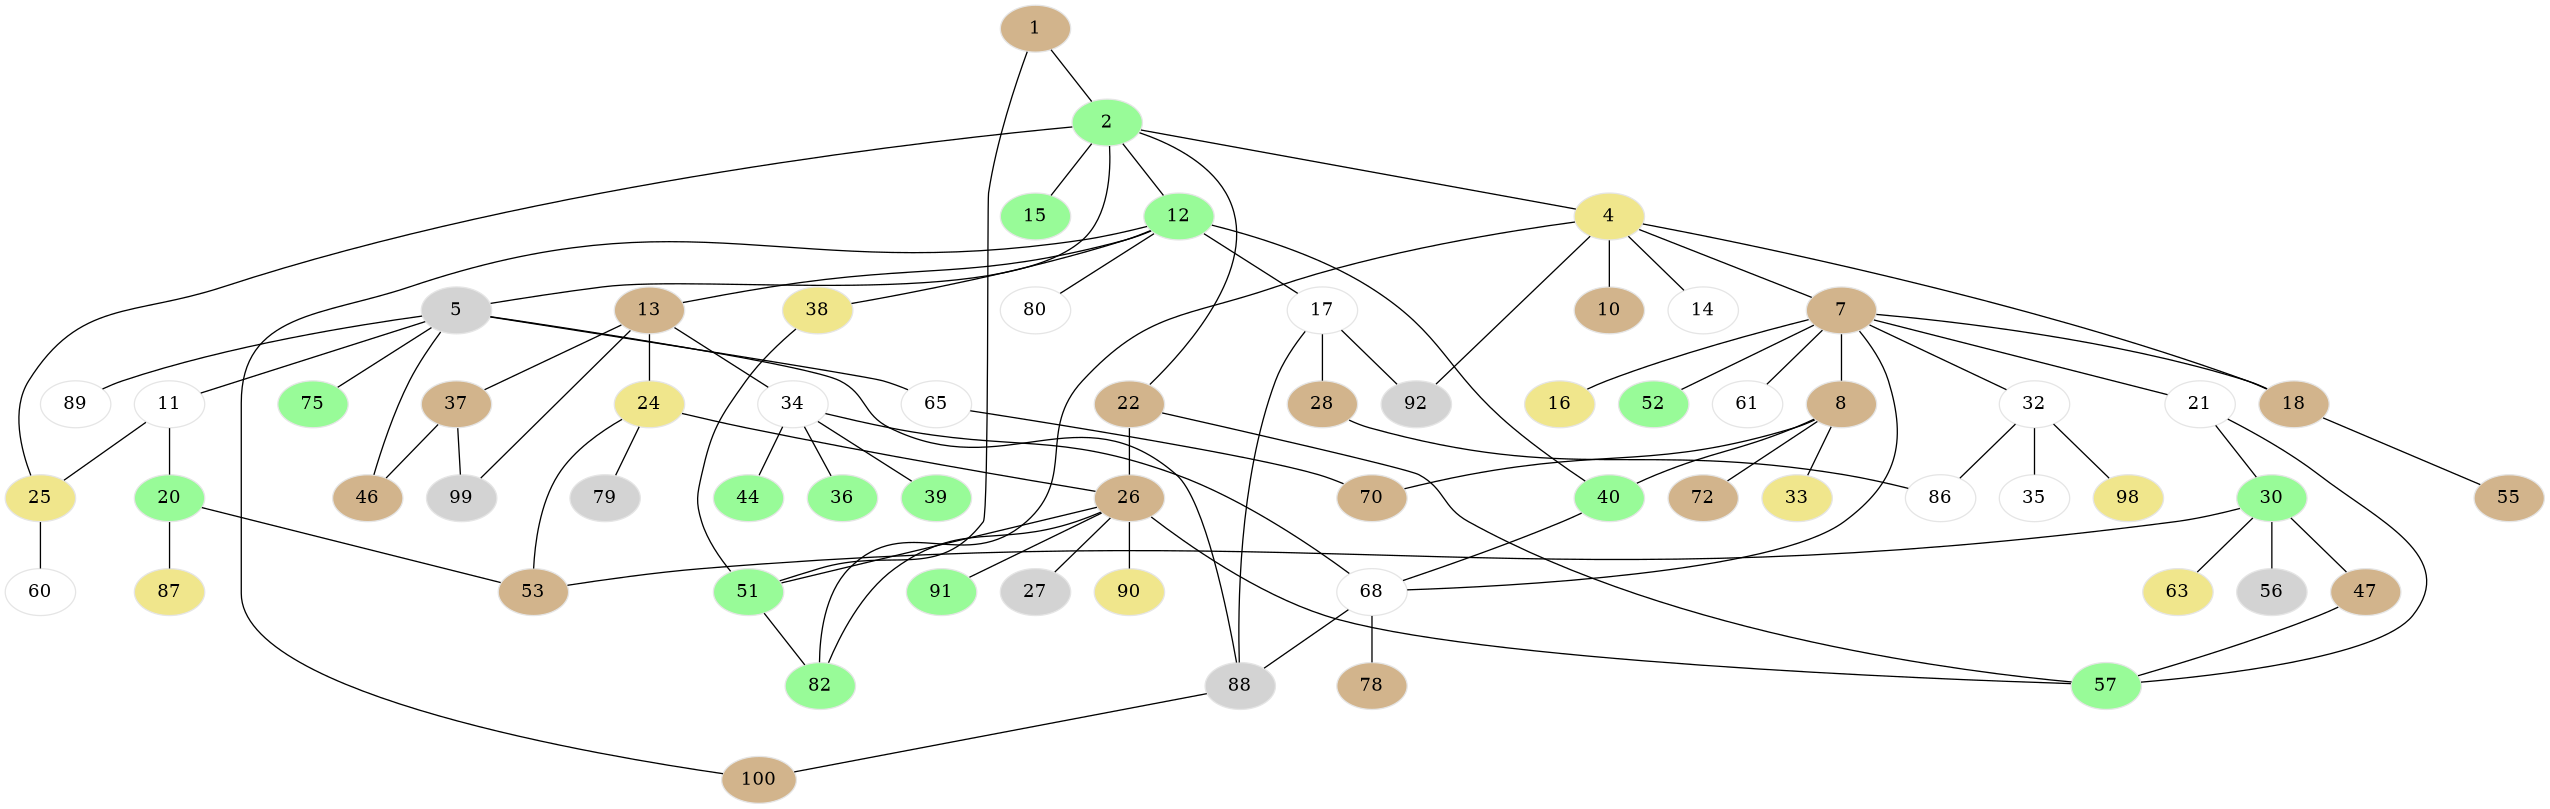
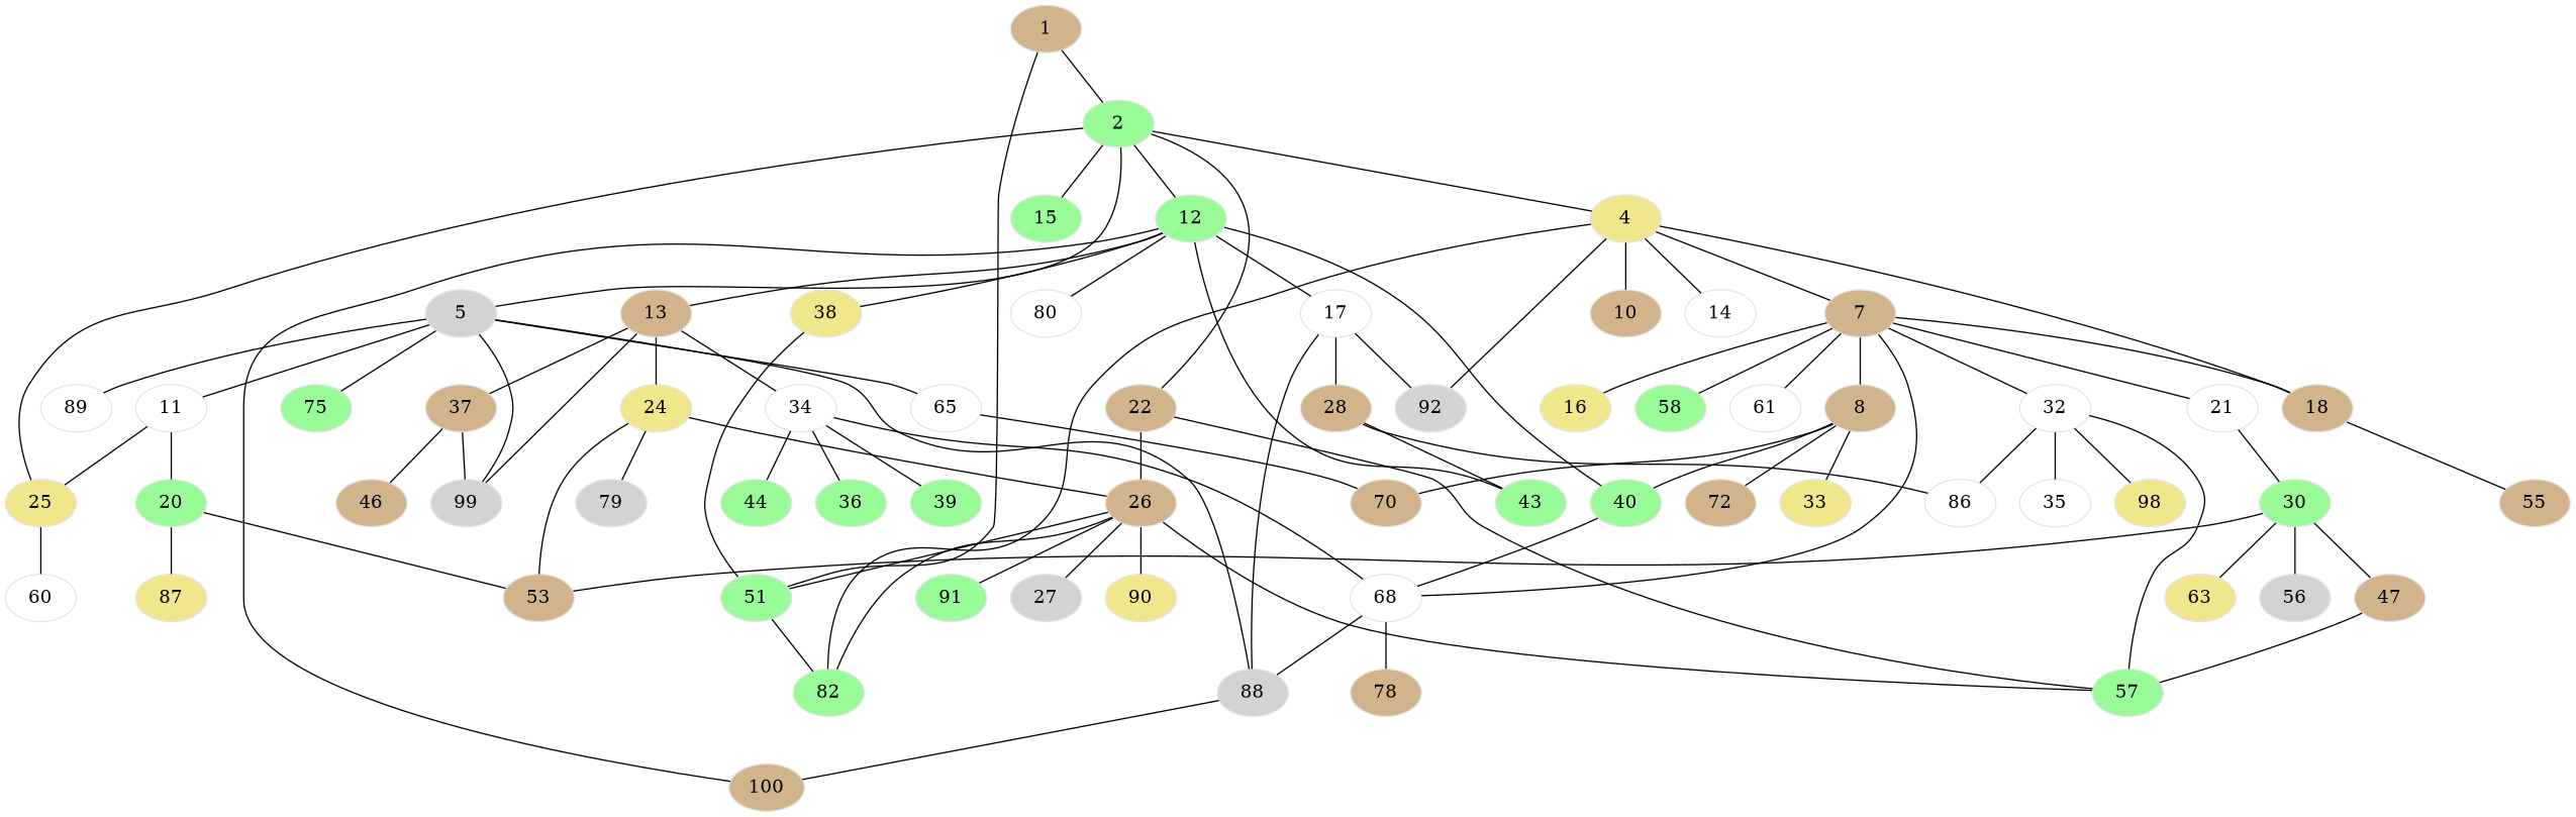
  graph {
    node [color=gray90 fillcolor=tan style=filled]
    1 [super="+42"]
    2 [fillcolor=palegreen super="+3"]
    51 [fillcolor=palegreen super="+83"]
    4 [fillcolor=khaki super="+6"]
    5 [fillcolor=lightgrey super="+97"]
    12 [fillcolor=palegreen super="+19"]
    15 [fillcolor=palegreen]
    22
    25 [fillcolor=khaki super="+66"]
    82 [fillcolor=palegreen]
    7 [super="+9"]
    10
    14 [fillcolor=white super="+41"]
    18
    92 [fillcolor=lightgrey]
    11 [fillcolor=white super="+48"]
    65 [fillcolor=white]
    75 [fillcolor=palegreen super="+77"]
    88 [fillcolor=lightgrey]
    89 [fillcolor=white]
    99 [fillcolor=lightgrey]
    40 [fillcolor=palegreen super="+76"]
    13 [super="+31"]
    17 [fillcolor=white super="+29"]
    38 [fillcolor=khaki super="+67"]
+   43 [fillcolor=palegreen]
    80 [fillcolor=white]
    100
    57 [fillcolor=palegreen super="+93"]
    26 [super="+54"]
    60 [fillcolor=white]
    8 [super="+62"]
    16 [fillcolor=khaki]
    21 [fillcolor=white super="+74"]
    32 [fillcolor=white super="+84"]
-   52 [fillcolor=palegreen super="+81"]
+   52 [fillcolor=palegreen super="+81" label=58]
    61 [fillcolor=white]
    68 [fillcolor=white super="+71"]
    55
    20 [fillcolor=palegreen super="+58"]
    70 [super="+95"]
    33 [fillcolor=khaki super="+85"]
    72
    30 [fillcolor=palegreen super="+45"]
    86 [fillcolor=white]
    35 [fillcolor=white]
    98 [fillcolor=khaki]
    78
    53
    87 [fillcolor=khaki]
    24 [fillcolor=khaki]
    34 [fillcolor=white super="+73"]
    37 [super="+69"]
    28 [super="+50"]
    79 [fillcolor=lightgrey super="+94"]
    36 [fillcolor=palegreen]
    39 [fillcolor=palegreen]
    44 [fillcolor=palegreen super="+64"]
    46
    47
    56 [fillcolor=lightgrey]
    63 [fillcolor=khaki]
    27 [fillcolor=lightgrey]
    90 [fillcolor=khaki]
    91 [fillcolor=palegreen]
    1 -- 2
    1 -- 51
    2 -- 4
    2 -- 5
    2 -- 12
    2 -- 15
    2 -- 22
    2 -- 25
    51 -- 82
    4 -- 82
    4 -- 7
    4 -- 10
    4 -- 14
    4 -- 18
    4 -- 92
    5 -- 11
    5 -- 65
    5 -- 75
    5 -- 88
    5 -- 89
-   5 -- 46
+   5 -- 99
    12 -- 40
    12 -- 13
    12 -- 17
    12 -- 38
+   12 -- 43
    12 -- 80
    12 -- 100
    22 -- 57
    22 -- 26
    25 -- 60
    7 -- 18
    7 -- 8
    7 -- 16
    7 -- 21
    7 -- 32
    7 -- 52
    7 -- 61
    7 -- 68
    18 -- 55
    11 -- 25
    11 -- 20
    65 -- 70
    88 -- 100
    40 -- 68
    13 -- 99
    13 -- 24
    13 -- 34
    13 -- 37
    17 -- 92
    17 -- 88
    17 -- 28
    38 -- 51
    26 -- 51
    26 -- 82
    26 -- 57
    26 -- 27
    26 -- 90
    26 -- 91
    8 -- 40
    8 -- 70
    8 -- 33
    8 -- 72
-   21 -- 57
+   32 -- 57
    21 -- 30
    32 -- 86
    32 -- 35
    32 -- 98
    68 -- 88
    68 -- 78
    20 -- 53
    20 -- 87
    30 -- 53
    30 -- 47
    30 -- 56
    30 -- 63
    24 -- 26
    24 -- 53
    24 -- 79
    34 -- 68
    34 -- 36
    34 -- 39
    34 -- 44
    37 -- 99
    37 -- 46
+   28 -- 43
    28 -- 86
    47 -- 57
  }
